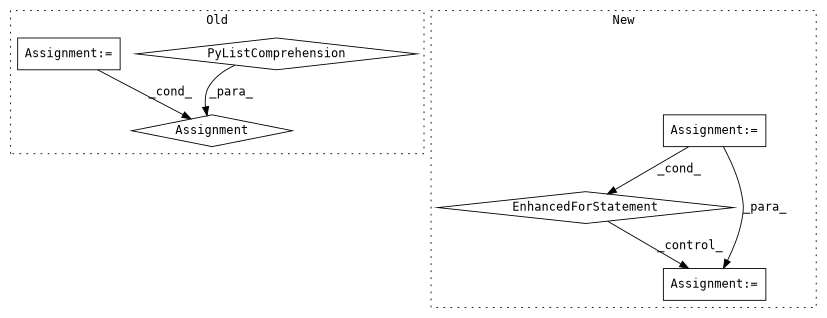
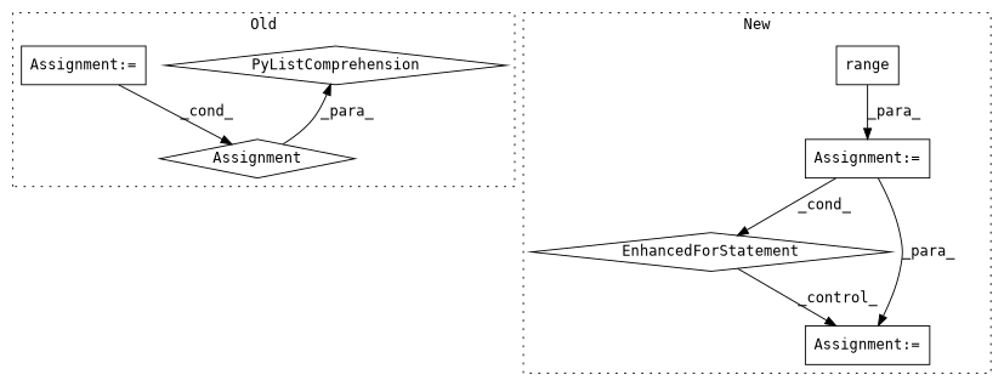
  digraph {
    fontname="DejaVu Sans Mono"
    node [a=7 fontname="DejaVu Sans Mono" l=40 s=7705 shape=box]
    edge [fontname="DejaVu Sans Mono"]
    n1 [a=109 l=127 label=PyListComprehension s=7626 shape=diamond]
    n2 [a=113 label=Assignment shape=diamond]
    n3 [label="Assignment:="]
+   n4 [a=32 l="6,1" label=range s="7579,7590"]
    n5 [l="53,2" label="Assignment:=" s="7518,7591"]
    n6 [a=70 l="53,2" label=EnhancedForStatement s="7518,7591" shape=diamond]
    n7 [l=1 label="Assignment:=" s=7689]
    subgraph cluster_1 {
      label=Old
      style=dotted
      n1
      n2
      n3
    }
    subgraph cluster_2 {
      label=New
      style=dotted
+     n4
      n5
      n6
      n7
    }
-   n1 -> n2 [label=_para_]
+   n2 -> n1 [label=_para_]
    n3 -> n2 [label=_cond_]
+   n4 -> n5 [label=_para_]
    n5 -> n6 [label=_cond_]
    n5 -> n7 [label=_para_]
    n6 -> n7 [label=_control_]
  }
